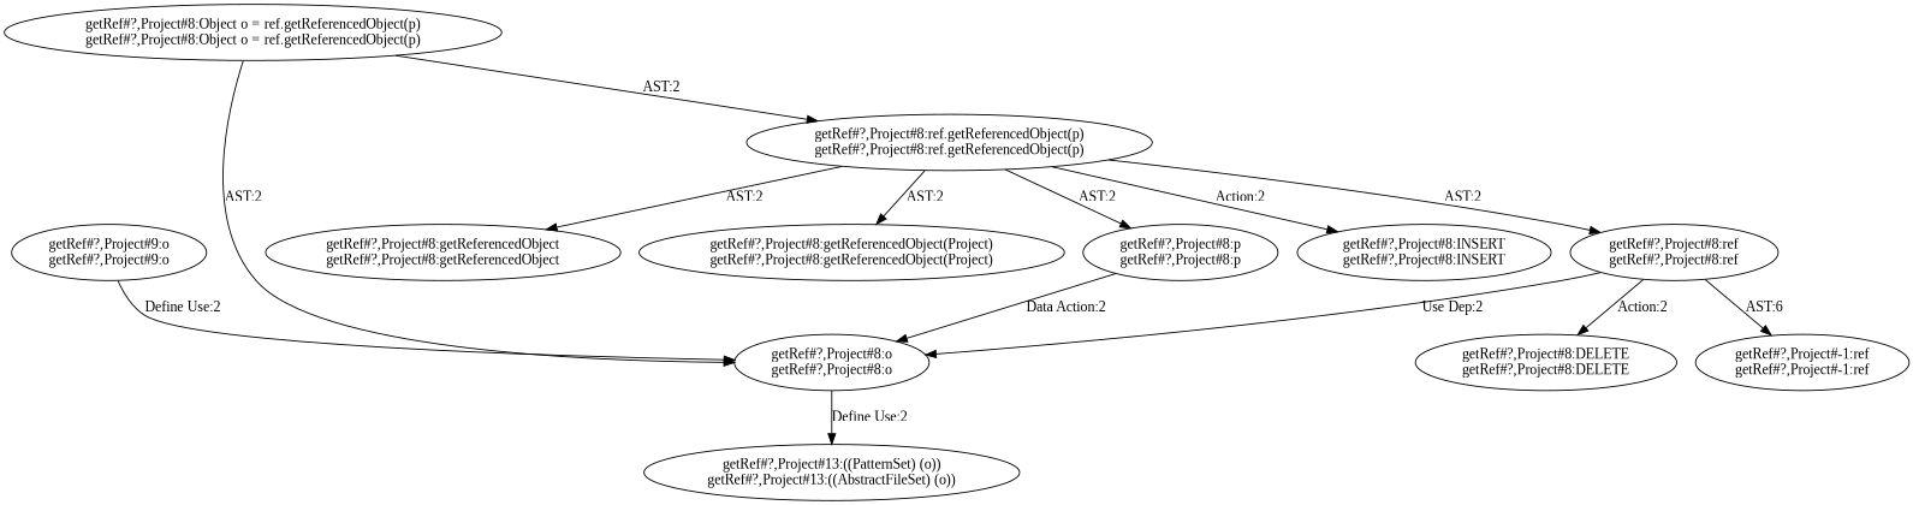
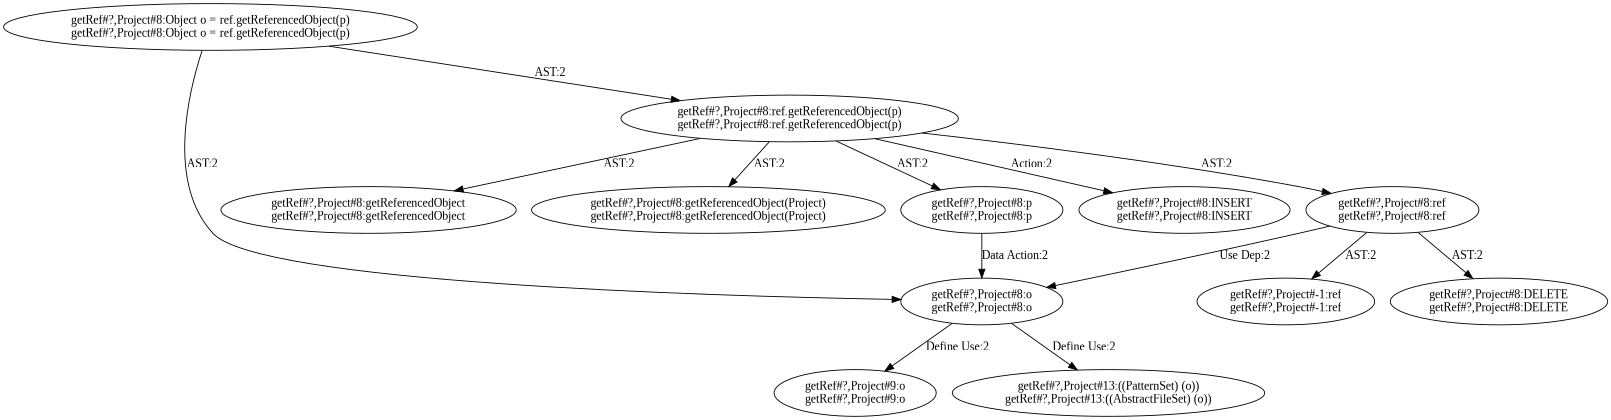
  digraph {
    fontname="Liberation Serif"
    node [fontname="Liberation Serif" shape=ellipse]
    edge [fontname="Liberation Serif"]
    n1 [label="getRef#?,Project#8:DELETE\ngetRef#?,Project#8:DELETE"]
    n2 [label="getRef#?,Project#8:ref\ngetRef#?,Project#8:ref"]
    n3 [label="getRef#?,Project#-1:ref\ngetRef#?,Project#-1:ref"]
    n4 [label="getRef#?,Project#8:o\ngetRef#?,Project#8:o"]
    n5 [label="getRef#?,Project#9:o\ngetRef#?,Project#9:o"]
    n6 [label="getRef#?,Project#13:((PatternSet) (o))\ngetRef#?,Project#13:((AbstractFileSet) (o))"]
    n7 [label="getRef#?,Project#8:ref.getReferencedObject(p)\ngetRef#?,Project#8:ref.getReferencedObject(p)"]
    n8 [label="getRef#?,Project#8:getReferencedObject\ngetRef#?,Project#8:getReferencedObject"]
    n9 [label="getRef#?,Project#8:getReferencedObject(Project)\ngetRef#?,Project#8:getReferencedObject(Project)"]
    n10 [label="getRef#?,Project#8:p\ngetRef#?,Project#8:p"]
    n11 [label="getRef#?,Project#8:INSERT\ngetRef#?,Project#8:INSERT"]
    n12 [label="getRef#?,Project#8:Object o = ref.getReferencedObject(p)\ngetRef#?,Project#8:Object o = ref.getReferencedObject(p)"]
-   n2 -> n1 [label="Action:2"]
-   n2 -> n3 [label="AST:6"]
+   n2 -> n1 [label="AST:2"]
+   n2 -> n3 [label="AST:2"]
    n2 -> n4 [label="Use Dep:2"]
-   n5 -> n4 [label="Define Use:2"]
+   n4 -> n5 [label="Define Use:2"]
    n4 -> n6 [label="Define Use:2"]
    n7 -> n2 [label="AST:2"]
    n7 -> n8 [label="AST:2"]
    n7 -> n9 [label="AST:2"]
    n7 -> n10 [label="AST:2"]
    n7 -> n11 [label="Action:2"]
    n10 -> n4 [label="Data Action:2"]
    n12 -> n4 [label="AST:2"]
    n12 -> n7 [label="AST:2"]
  }
